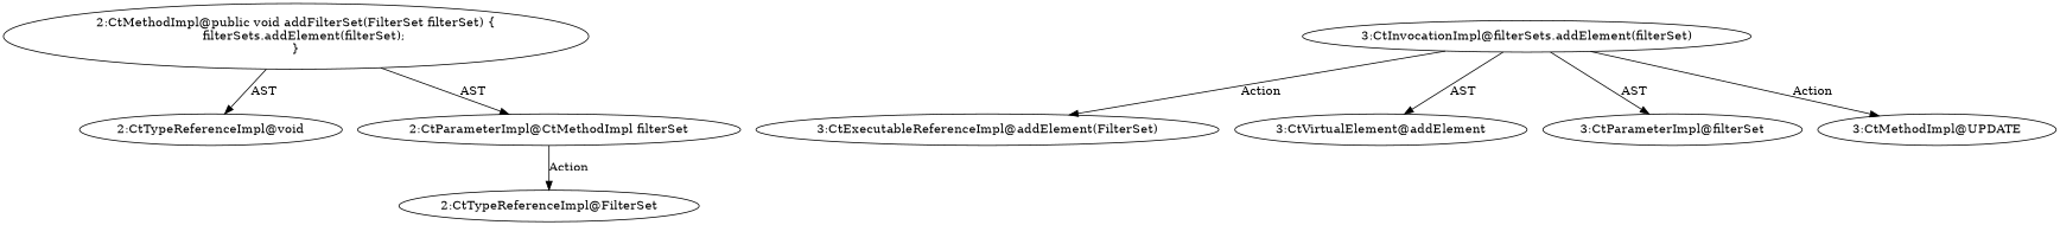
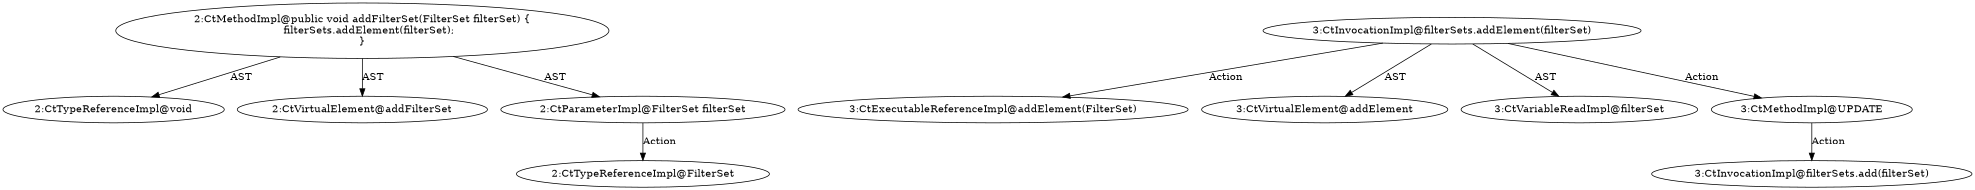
  digraph {
    node [shape=ellipse]
    n1 [label="2:CtTypeReferenceImpl@void"]
-   n3 [label="2:CtParameterImpl@CtMethodImpl filterSet"]
+   n2 [label="2:CtVirtualElement@addFilterSet"]
+   n3 [label="2:CtParameterImpl@FilterSet filterSet"]
    n4 [label="2:CtTypeReferenceImpl@FilterSet"]
    n5 [label="3:CtExecutableReferenceImpl@addElement(FilterSet)"]
    n6 [label="3:CtVirtualElement@addElement"]
-   n7 [label="3:CtParameterImpl@filterSet"]
+   n7 [label="3:CtVariableReadImpl@filterSet"]
    n8 [label="3:CtInvocationImpl@filterSets.addElement(filterSet)"]
    n9 [label="3:CtMethodImpl@UPDATE"]
+   n10 [label="3:CtInvocationImpl@filterSets.add(filterSet)"]
    n11 [label="2:CtMethodImpl@public void addFilterSet(FilterSet filterSet) \{\n    filterSets.addElement(filterSet);\n\}"]
    n3 -> n4 [label=Action]
    n8 -> n5 [label=Action]
    n8 -> n6 [label=AST]
    n8 -> n7 [label=AST]
    n8 -> n9 [label=Action]
+   n9 -> n10 [label=Action]
    n11 -> n1 [label=AST]
+   n11 -> n2 [label=AST]
    n11 -> n3 [label=AST]
  }
